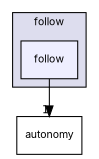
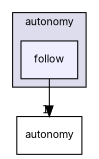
  digraph {
    compound=true
    fontname=Inter
    node [fontname=Inter fontsize=10 shape=box]
    n1 [fillcolor="#eeeeff" label=follow pencolor=black style=filled]
    n2 [label=autonomy]
    subgraph cluster_1 {
      bgcolor="#ddddee"
      fontsize=10
-     label=follow
+     label=autonomy
      pencolor=black
      n1
    }
    n1 -> n2 [headlabel=1 labeldistance=1.5 labelfontname=Helvetica labelfontsize=10 fontname=Inter]
  }
